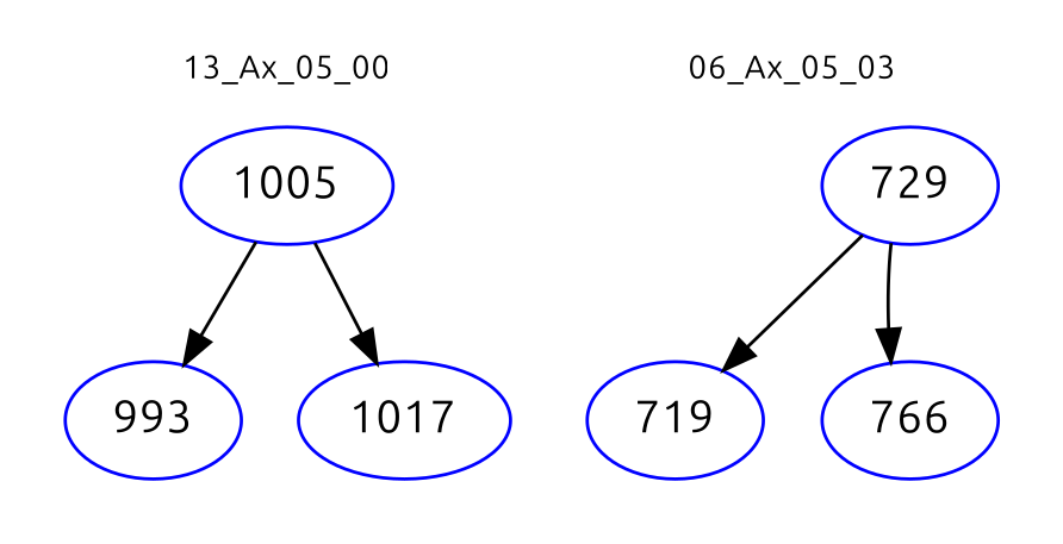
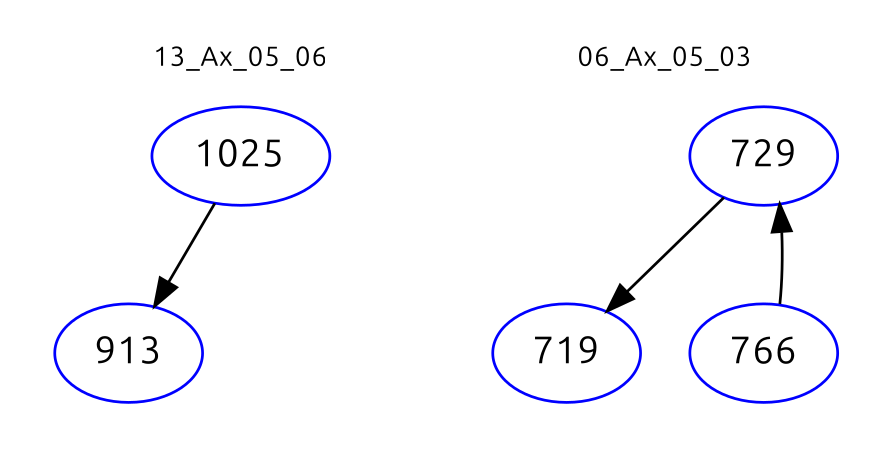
  digraph {
    fontname=Ubuntu
    node [color=blue fontname=Ubuntu]
    edge [color=black fontname=Ubuntu]
-   n1 [label=1005]
-   n2 [label=993]
-   n3 [label=1017]
+   n1 [label=1025]
+   n2 [label=913]
    n4 [label=729]
    n5 [label=719]
    n6 [label=766]
    subgraph cluster_1 {
      color=white
      fontsize=10
-     label="13_Ax_05_00"
+     label="13_Ax_05_06"
      n1
      n2
-     n3
    }
    subgraph cluster_2 {
      color=white
      fontsize=10
      label="06_Ax_05_03"
      n4
      n5
      n6
    }
    n1 -> n2
-   n1 -> n3
    n4 -> n5
-   n4 -> n6
+   n6 -> n4
  }
